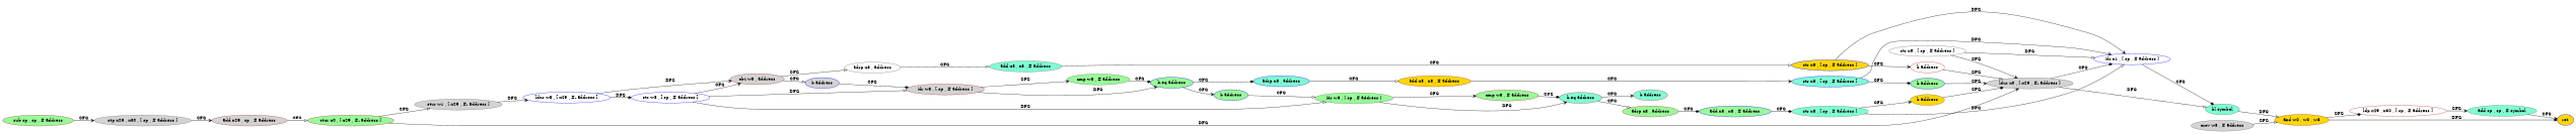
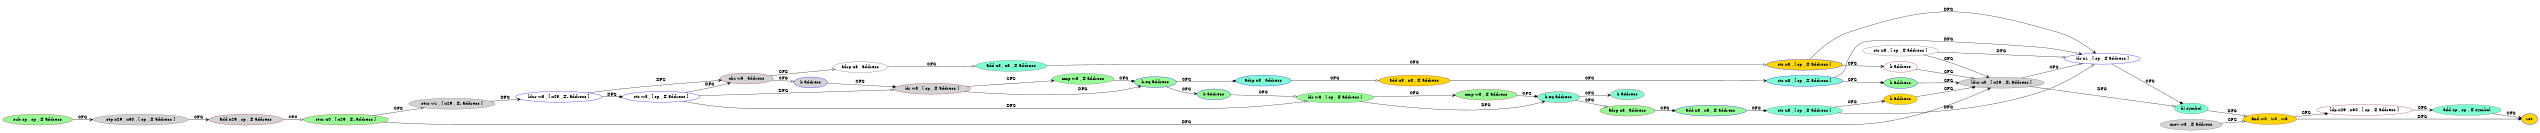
  digraph {
    rankdir=LR
    node [color=brown fillcolor=palegreen style=filled]
    edge [arrowhead=vee]
    n1 [label="sub sp , sp , # address"]
    n2 [color=gray40 fillcolor=lightgrey label="stp x29 , x30 , [ sp , # address ]"]
    n3 [fillcolor=lightgrey label="add x29 , sp , # address"]
    n4 [label="stur x0 , [ x29 , #- address ]"]
    n5 [color=gray40 fillcolor=lightgrey label="stur w1 , [ x29 , #- address ]"]
    n6 [color=gray40 fillcolor=lightgrey label="ldur x0 , [ x29 , #- address ]"]
    n7 [color=blue fillcolor=white label="ldur w8 , [ x29 , #- address ]"]
    n8 [color=blue fillcolor=white label="ldr x1 , [ sp , # address ]"]
    n9 [color=gray40 fillcolor=aquamarine label="bl symbol"]
    n10 [color=blue fillcolor=white label="str w8 , [ sp , # address ]"]
    n11 [fillcolor=lightgrey label="cbz w8 , address"]
    n12 [fillcolor=lightgrey label="ldr w8 , [ sp , # address ]"]
    n13 [color=gray40 label="ldr w8 , [ sp , # address ]"]
    n14 [color=gray40 fillcolor=white label="adrp x8 , address"]
    n15 [color=blue fillcolor=lightgrey label="b address"]
    n16 [color=gray40 label="cmp w8 , # address"]
    n17 [color=blue label="b.eq address"]
    n18 [label="cmp w8 , # address"]
    n19 [fillcolor=aquamarine label="b.eq address"]
    n20 [color=gray40 fillcolor=aquamarine label="add x8 , x8 , # address"]
    n21 [color=blue fillcolor=gold label="str x8 , [ sp , # address ]"]
    n22 [fillcolor=white label="b address"]
    n23 [fillcolor=gold label="and w0 , w0 , w8"]
    n24 [color=blue fillcolor=aquamarine label="adrp x8 , address"]
    n25 [color=blue label="b address"]
    n26 [color=gray40 fillcolor=lightgrey label="mov w8 , # address"]
    n27 [fillcolor=white label="ldp x29 , x30 , [ sp , # address ]"]
    n28 [color=blue fillcolor=gold label=ret]
    n29 [color=gray40 fillcolor=aquamarine label="add sp , sp , # symbol"]
    n30 [fillcolor=gold label="add x8 , x8 , # address"]
    n31 [color=blue fillcolor=aquamarine label="str x8 , [ sp , # address ]"]
    n32 [color=blue label="b address"]
    n33 [label="adrp x8 , address"]
    n34 [fillcolor=aquamarine label="b address"]
    n35 [color=blue label="add x8 , x8 , # address"]
    n36 [color=gray40 fillcolor=aquamarine label="str x8 , [ sp , # address ]"]
    n37 [color=gray40 fillcolor=gold label="b address"]
    n38 [color=gray40 fillcolor=white label="str x8 , [ sp , # address ]"]
    n1 -> n2 [label=CFG]
    n2 -> n3 [label=CFG]
    n3 -> n4 [arrowhead=onormal label=CFG]
    n4 -> n5 [arrowhead=onormal label=CFG]
    n4 -> n6 [label=DFG]
    n5 -> n7 [label=DFG]
-   n6 -> n8 [arrowhead=diamond label=CFG]
+   n6 -> n8 [arrowhead=onormal label=CFG]
    n6 -> n9 [arrowhead=onormal label=DFG]
    n7 -> n10 [arrowhead=diamond label=DFG]
    n7 -> n11 [label=DFG]
    n8 -> n9 [arrowhead=diamond label=CFG]
    n9 -> n23 [arrowhead=onormal label=DFG]
-   n10 -> n11 [label=CFG]
+   n10 -> n11 [label=DFG]
    n10 -> n12 [arrowhead=onormal label=DFG]
    n10 -> n13 [arrowhead=onormal label=DFG]
    n11 -> n14 [arrowhead=onormal label=CFG]
    n11 -> n15 [arrowhead=onormal label=CFG]
    n12 -> n16 [label=CFG]
    n12 -> n17 [label=DFG]
    n13 -> n18 [label=CFG]
    n13 -> n19 [label=DFG]
    n14 -> n20 [arrowhead=onormal label=CFG]
    n15 -> n12 [arrowhead=diamond label=CFG]
    n16 -> n17 [arrowhead=diamond label=CFG]
    n17 -> n24 [arrowhead=diamond label=CFG]
    n17 -> n25 [label=CFG]
    n18 -> n19 [arrowhead=diamond label=CFG]
    n19 -> n33 [arrowhead=onormal label=CFG]
    n19 -> n34 [label=CFG]
    n20 -> n21 [arrowhead=onormal label=CFG]
    n21 -> n8 [label=DFG]
    n21 -> n22 [label=CFG]
    n22 -> n6 [arrowhead=onormal label=CFG]
    n23 -> n27 [arrowhead=diamond label=CFG]
    n23 -> n28 [arrowhead=diamond label=DFG]
    n24 -> n30 [arrowhead=onormal label=CFG]
    n25 -> n13 [arrowhead=onormal label=CFG]
    n26 -> n23 [arrowhead=onormal label=CFG]
    n27 -> n29 [label=CFG]
    n29 -> n28 [label=CFG]
    n30 -> n31 [label=CFG]
    n31 -> n8 [label=DFG]
    n31 -> n32 [arrowhead=diamond label=CFG]
    n32 -> n6 [label=CFG]
    n33 -> n35 [arrowhead=diamond label=CFG]
    n35 -> n36 [arrowhead=diamond label=CFG]
    n36 -> n8 [arrowhead=onormal label=DFG]
    n36 -> n37 [label=CFG]
    n37 -> n6 [arrowhead=diamond label=CFG]
    n38 -> n6 [label=CFG]
    n38 -> n8 [arrowhead=onormal label=DFG]
  }
